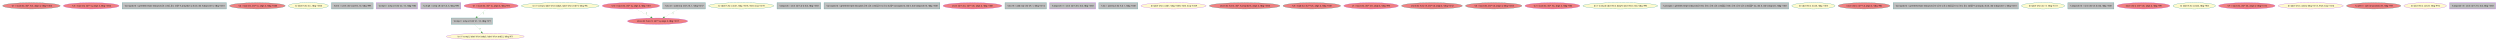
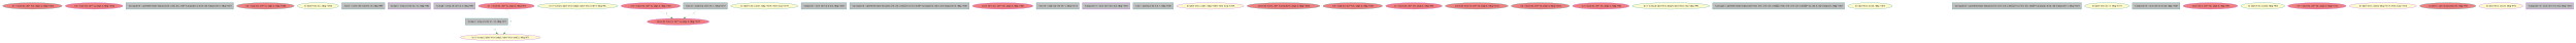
  digraph {
    fontname="Roboto Condensed"
    node [color=teal fillcolor=lightcoral fontname="Roboto Condensed" shape=ellipse style=filled]
    edge [color=forestgreen fontcolor=forestgreen fontname="Roboto Condensed" style=dotted]
    n1 [label="  %7 = load i32, i32* %m, align 4, !dbg !1004"]
    n2 [color=purple label="  %5 = load i32, i32* %j, align 4, !dbg !1002"]
    n3 [fillcolor=grey label="  %arrayidx16 = getelementptr inbounds [5 x i32], [5 x i32]* %arrayidx14, i64 0, i64 %idxprom15, !dbg !1001" shape=rectangle]
    n4 [label="  %4 = load i32, i32* %i, align 4, !dbg !1000"]
    n5 [fillcolor=lemonchiffon label="  br label %for.inc, !dbg !1006"]
    n6 [fillcolor=grey label="  %rem = srem i32 %call10, 10, !dbg !999" shape=rectangle]
    n7 [color=purple fillcolor=grey label="  %cmp5 = icmp slt i32 %2, 10, !dbg !986" shape=rectangle]
    n8 [color=purple fillcolor=grey label="  %cmp8 = icmp slt i32 %3, 5, !dbg !995" shape=rectangle]
    n9 [fillcolor=grey label="  %cmp2 = icmp slt i32 %1, 10, !dbg !977" shape=rectangle]
    n10 [color=purple fillcolor=lemonchiffon label="  br i1 %cmp2, label %for.body3, label %for.end22, !dbg !978"]
    n11 [fillcolor=lemonchiffon label="  br i1 %cmp5, label %for.body6, label %for.end19, !dbg !987"]
    n12 [color=purple label="  store i32 %inc21, i32* %j, align 4, !dbg !1017"]
    n13 [fillcolor=lemonchiffon label="  br label %for.cond1, !dbg !1018, !llvm.loop !1019"]
    n14 [fillcolor=grey label="  %idxprom = sext i32 %4 to i64, !dbg !1001" shape=rectangle]
    n15 [fillcolor=grey label="  %arrayidx14 = getelementptr inbounds [10 x [5 x i32]], [10 x [5 x i32]]* %arrayidx12, i64 0, i64 %idxprom13, !dbg !1001" shape=rectangle]
    n16 [color=purple label="  store i32 %inc, i32* %m, align 4, !dbg !1007"]
    n17 [fillcolor=grey label="  %inc18 = add nsw i32 %9, 1, !dbg !1012" shape=rectangle]
    n18 [color=purple fillcolor=grey label="  %idxprom11 = sext i32 %5 to i64, !dbg !1001" shape=rectangle]
    n19 [fillcolor=grey label="  %inc = add nsw i32 %8, 1, !dbg !1007" shape=rectangle]
    n20 [color=purple fillcolor=lemonchiffon label="  br label %for.cond7, !dbg !1008, !llvm.loop !1009"]
    n21 [color=purple label="  %1 = load i32, i32* %j, align 4, !dbg !975"]
    n22 [label="  store i32 %rem, i32* %arrayidx16, align 4, !dbg !1005"]
    n23 [label="  %8 = load i32, i32* %m, align 4, !dbg !1007"]
    n24 [color=purple label="%7 = load i32, i32* %m, align 4, !dbg !993"]
    n25 [label="  store i32 %inc18, i32* %k, align 4, !dbg !1012"]
    n26 [label="  %6 = load i32, i32* %k, align 4, !dbg !1003"]
    n27 [color=purple label="  %2 = load i32, i32* %k, align 4, !dbg !984"]
    n28 [fillcolor=lemonchiffon label="  br i1 %cmp8, label %for.body9, label %for.end, !dbg !996"]
    n29 [fillcolor=grey label="  %arrayidx = getelementptr inbounds [100 x [10 x [10 x [5 x i32]]]], [100 x [10 x [10 x [5 x i32]]]]* %a, i64 0, i64 %idxprom, !dbg !1001" shape=rectangle]
    n30 [fillcolor=lemonchiffon label="  br label %for.inc20, !dbg !1016"]
-   n31 [label="  store i32 0, i32* %k, align 4, !dbg !982"]
    n32 [color=purple label="  %10 = load i32, i32* %j, align 4, !dbg !1017"]
    n33 [fillcolor=grey label="  %inc21 = add nsw i32 %10, 1, !dbg !1017" shape=rectangle]
    n34 [fillcolor=grey label="  %arrayidx12 = getelementptr inbounds [10 x [10 x [5 x i32]]], [10 x [10 x [5 x i32]]]* %arrayidx, i64 0, i64 %idxprom11, !dbg !1001" shape=rectangle]
    n35 [fillcolor=lemonchiffon label="  br label %for.inc17, !dbg !1011"]
    n36 [fillcolor=grey label="  %idxprom13 = sext i32 %6 to i64, !dbg !1001" shape=rectangle]
    n37 [color=purple label="  store i32 0, i32* %m, align 4, !dbg !991"]
    n38 [fillcolor=lemonchiffon label="  br label %for.cond4, !dbg !983"]
    n39 [color=purple label="  %9 = load i32, i32* %k, align 4, !dbg !1012"]
    n40 [color=purple fillcolor=lemonchiffon label="  br label %for.cond4, !dbg !1013, !llvm.loop !1014"]
    n41 [label="  %call10 = call i32 @rand() #3, !dbg !997"]
    n42 [color=purple fillcolor=lemonchiffon label="  br label %for.cond7, !dbg !992"]
    n43 [color=purple fillcolor=grey label="  %idxprom15 = sext i32 %7 to i64, !dbg !1001" shape=rectangle]
    n9 -> n10 [label=T]
-   n21 -> n9 [label=T]
+   n21 -> n10 [label=T]
    n32 -> n12 [label=T]
    n33 -> n12 [label=T]
  }
